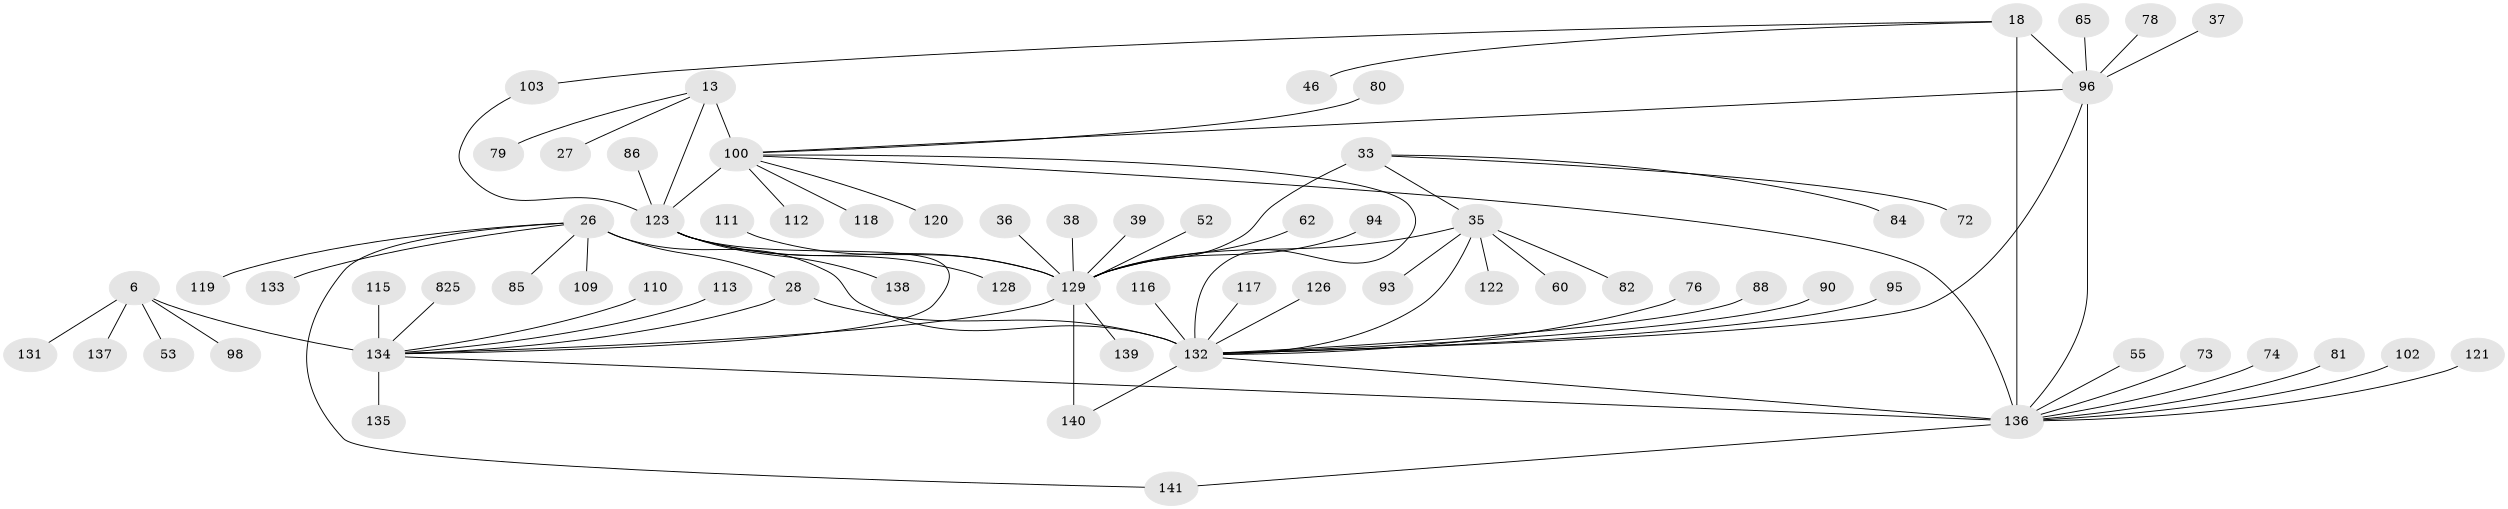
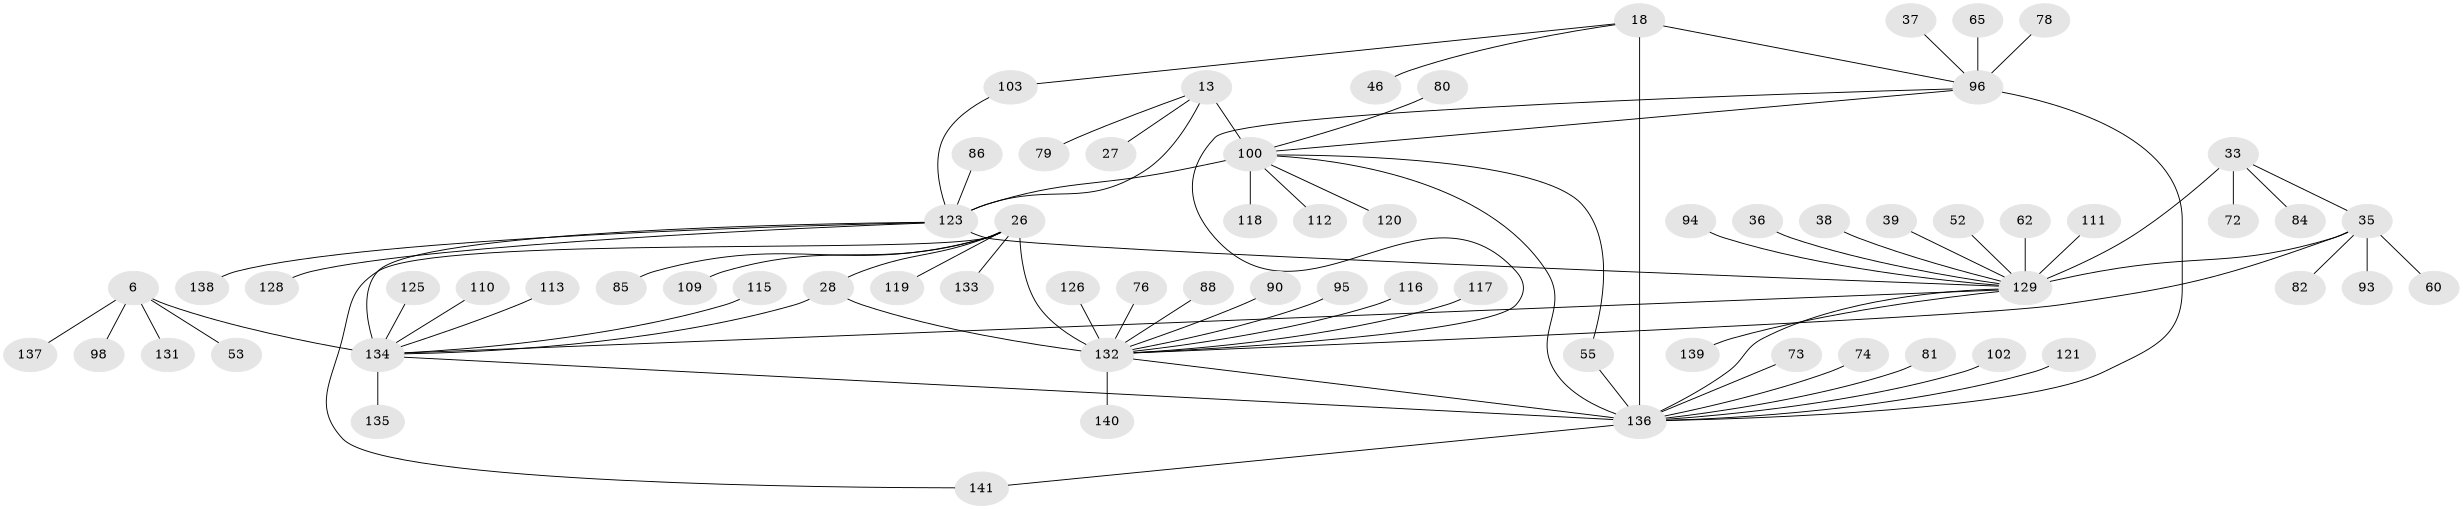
  graph {
    node [color=gray90 style=filled]
    6 [super="+3"]
    53
    98
    131
    134 [super="+7+75+84+4+97+44+68+87+89+92+104+108"]
    137 [super="+114"]
    136 [super="+130+51"]
    135 [super="+99"]
    13 [super="+9"]
    n10 [label=27]
    79
    100 [super="+14+41+61+63"]
    123 [super="+11+42+45+49+71"]
    132 [super="+64+83+127+69"]
    112
    118
    120
    129 [super="+34"]
    128
    138
    18 [super="+15"]
    46
    96 [super="+20"]
    103 [super="+77"]
    141
    26 [super="+22"]
    28 [super="+25"]
    85
    109
    119
    133
    140 [super="+47"]
    33 [super="+30"]
    35 [super="+32"]
    n35 [label=84]
    72
    60
    82
    93
-   122
    139
    36
    37
    38
    39
    52
    55
    62
    65
    73
    74
    76
    78
    80
    81
    86
    88
    90
    94
    95
    102
    110
    111
    113 [super="+58+70"]
    115 [super="+66"]
    116
    117
    121 [super="+106"]
-   125 [label=825]
+   125
    126
    6 -- 53
    6 -- 98
    6 -- 131
    6 -- 134 [weight=10]
    6 -- 137
    134 -- 136 [weight=2]
    134 -- 135
    136 -- 141
    13 -- n10
    13 -- 79
    13 -- 100 [weight=6]
    13 -- 123 [weight=4]
    100 -- 136
    100 -- 123 [weight=6]
-   100 -- 132
+   100 -- 55
    100 -- 112
    100 -- 118
    100 -- 120
    123 -- 134
    123 -- 129 [weight=2]
    123 -- 128
    123 -- 138
    132 -- 136 [weight=5]
    132 -- 140
    129 -- 134
-   129 -- 140 [weight=4]
+   129 -- 136 [weight=4]
    129 -- 139
    18 -- 136 [weight=6]
    18 -- 46
    18 -- 96 [weight=4]
    18 -- 103
    96 -- 136 [weight=6]
    96 -- 100
    96 -- 132
    103 -- 123
    26 -- 132 [weight=6]
    26 -- 141
    26 -- 28 [weight=4]
    26 -- 85
    26 -- 109
    26 -- 119
    26 -- 133
    28 -- 134 [weight=2]
    28 -- 132 [weight=6]
    33 -- 129 [weight=6]
    33 -- 35 [weight=4]
    33 -- n35
    33 -- 72
    35 -- 132
    35 -- 129 [weight=6]
    35 -- 60
    35 -- 82
    35 -- 93
-   35 -- 122
    36 -- 129
    37 -- 96
    38 -- 129
    39 -- 129
    52 -- 129
    55 -- 136
    62 -- 129
    65 -- 96
    73 -- 136
    74 -- 136
    76 -- 132
    78 -- 96
    80 -- 100
    81 -- 136
    86 -- 123
    88 -- 132
    90 -- 132
    94 -- 129
    95 -- 132
    102 -- 136
    110 -- 134
    111 -- 129
    113 -- 134
    115 -- 134
    116 -- 132
    117 -- 132
    121 -- 136
    125 -- 134
    126 -- 132
  }
